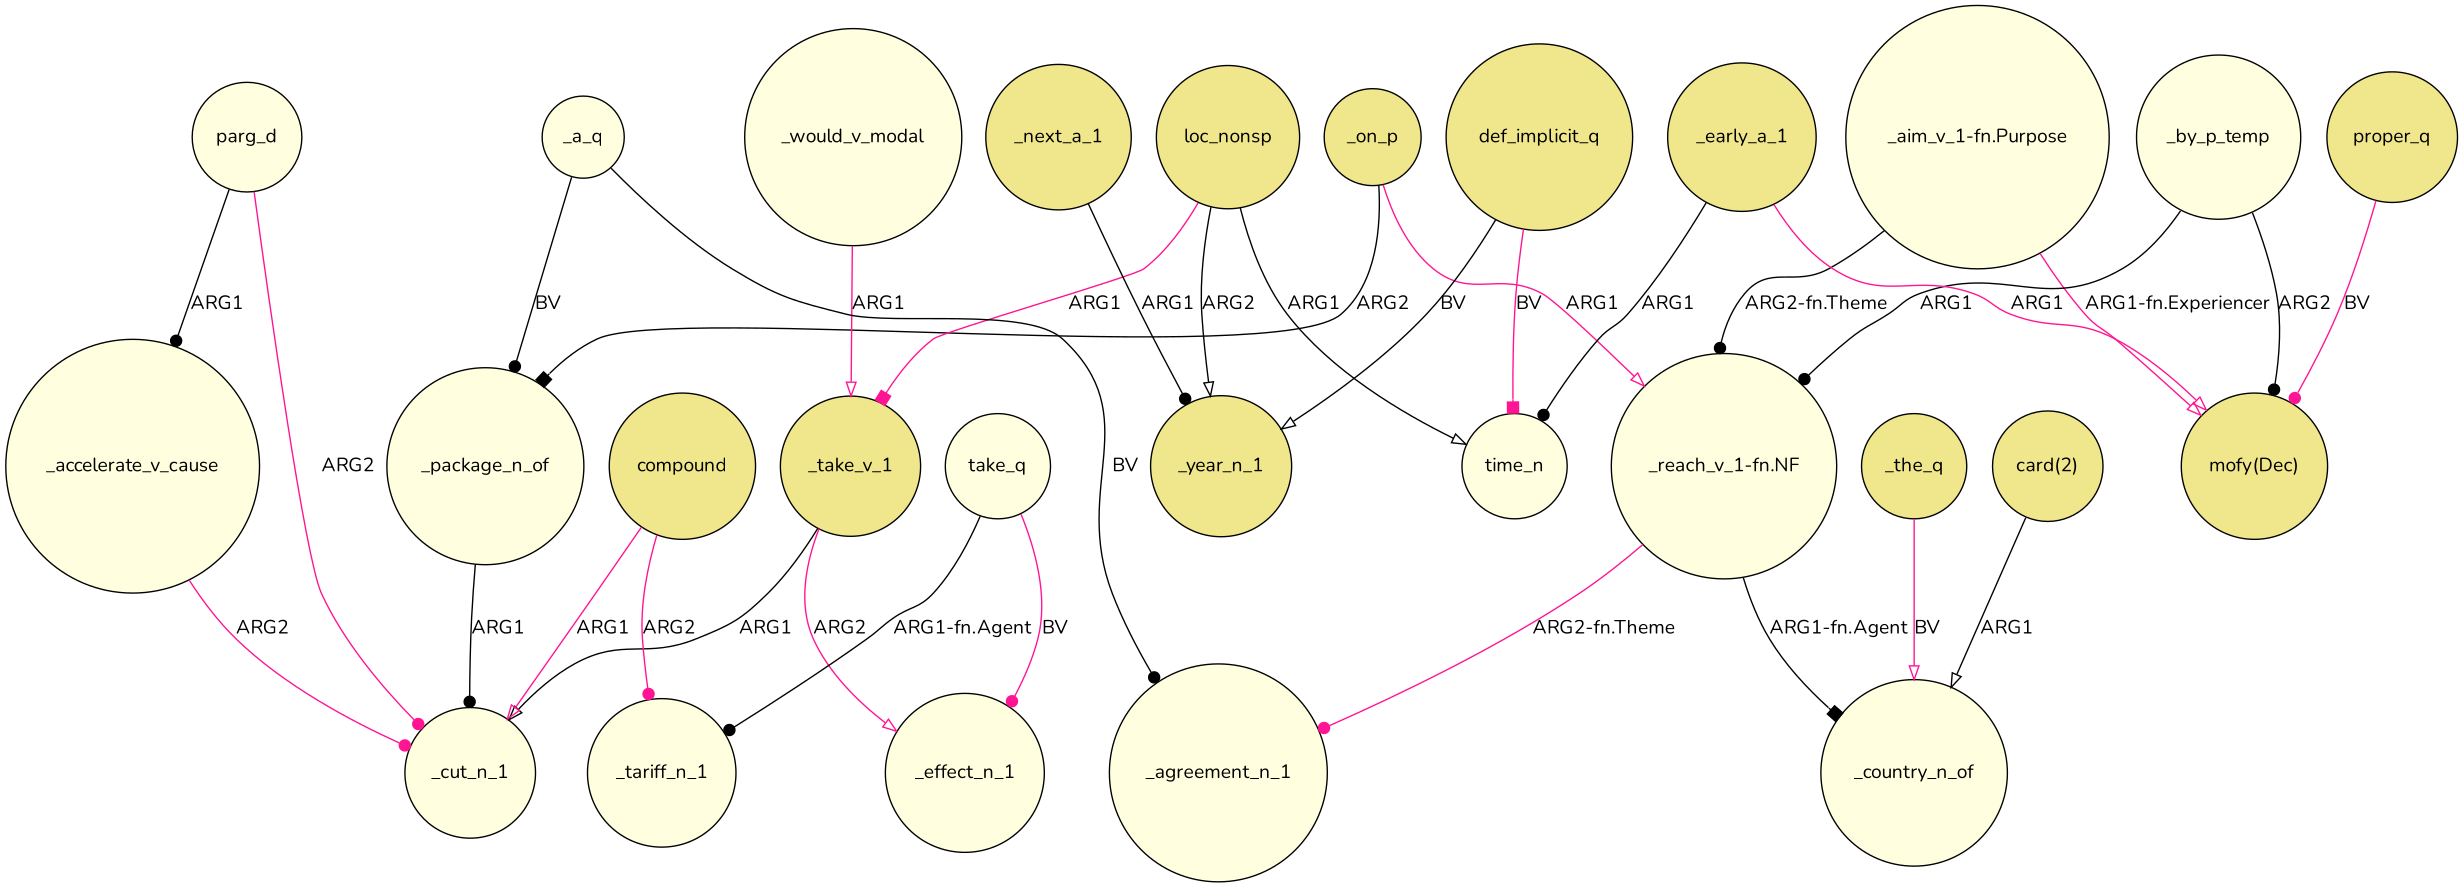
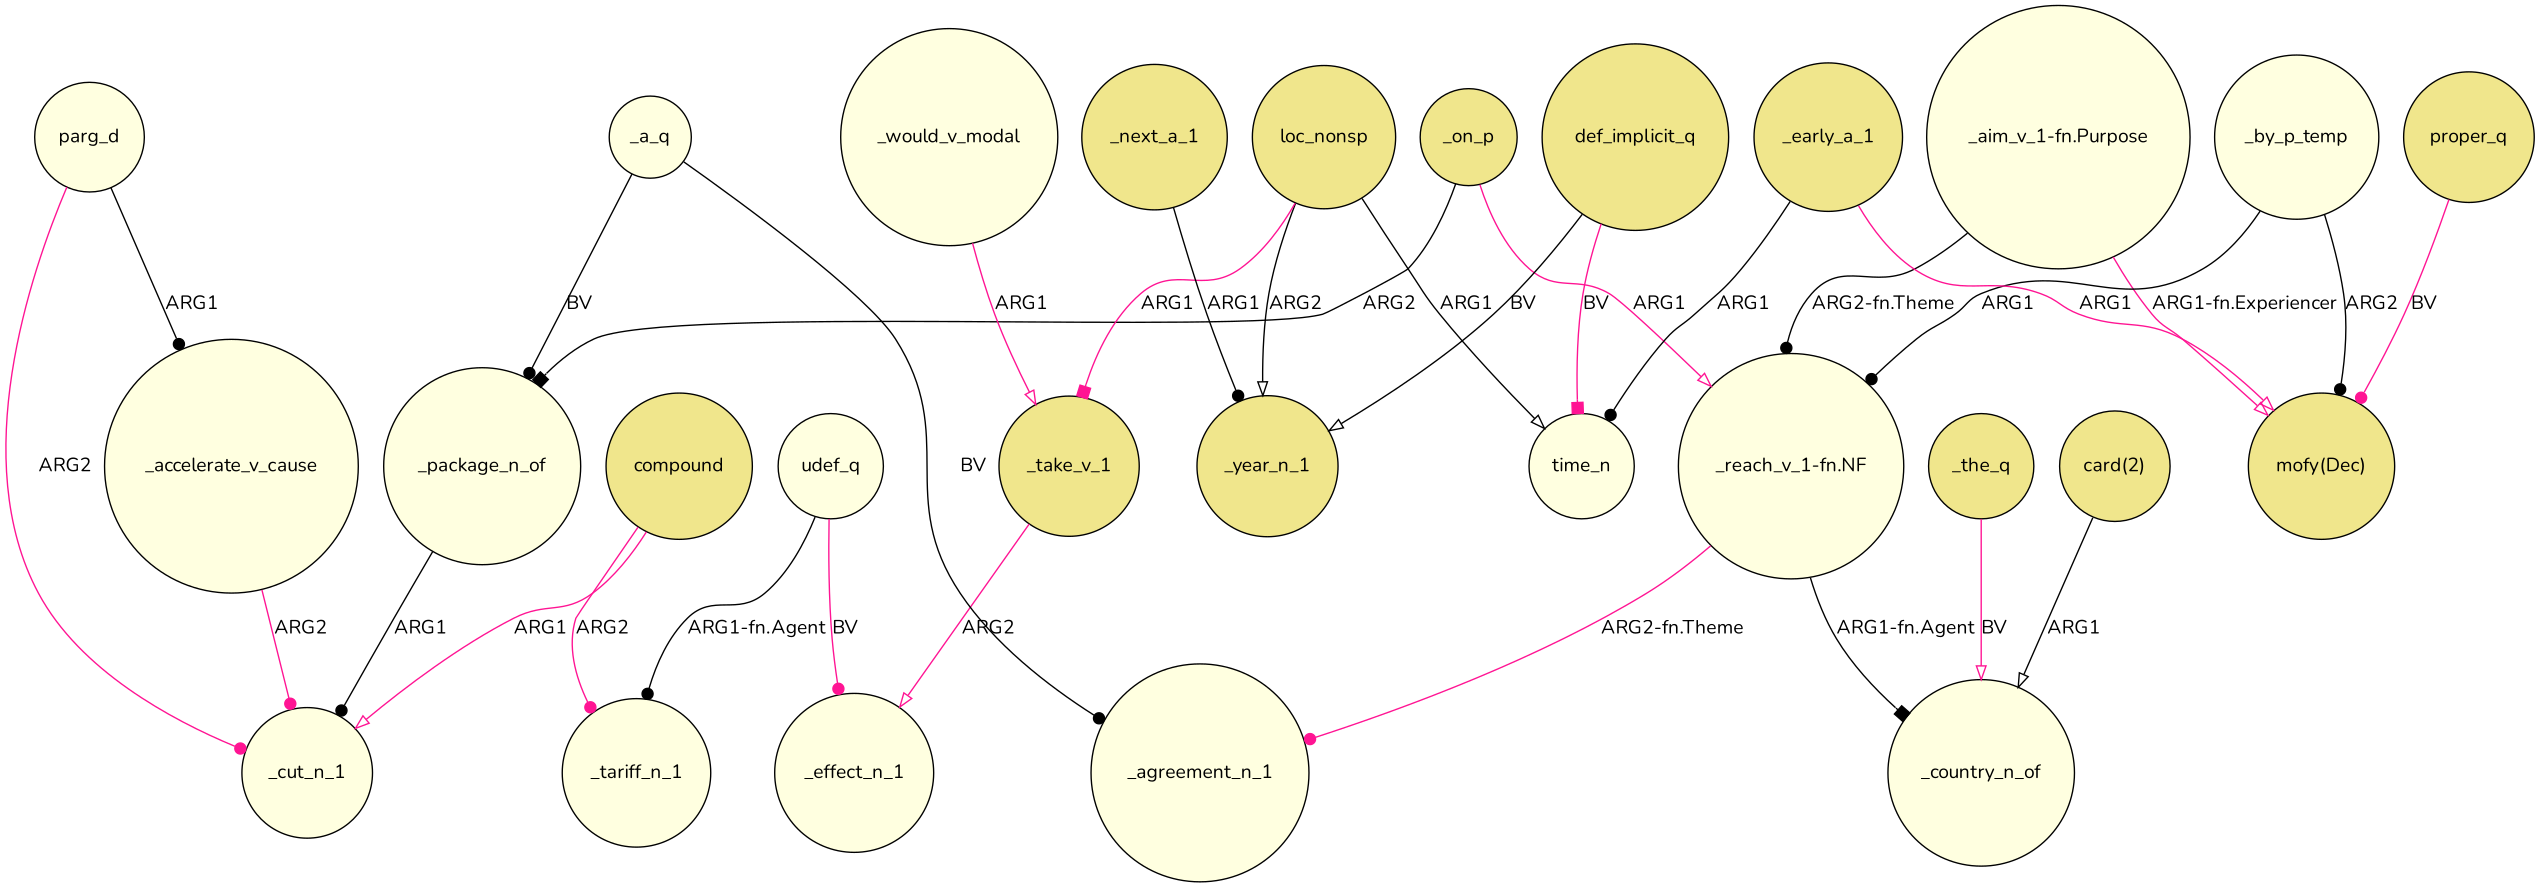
  digraph {
    fontname=Nunito
    node [fillcolor=lightyellow fontname=Nunito shape=circle style=filled]
    edge [arrowhead=dot color=black fontname=Nunito]
    _on_p [fillcolor=khaki]
    _package_n_of
    "_reach_v_1-fn.NF"
    _cut_n_1
    _country_n_of
    _agreement_n_1
    "_aim_v_1-fn.Purpose"
    "mofy(Dec)" [fillcolor=khaki]
    def_implicit_q [fillcolor=khaki]
    _year_n_1 [fillcolor=khaki]
    time_n
    _by_p_temp
    parg_d
    _accelerate_v_cause
    proper_q [fillcolor=khaki]
    _take_v_1 [fillcolor=khaki]
    _would_v_modal
    _effect_n_1
-   udef_q [label=take_q]
+   udef_q
    _tariff_n_1
    loc_nonsp [fillcolor=khaki]
    _the_q [fillcolor=khaki]
    _early_a_1 [fillcolor=khaki]
    compound [fillcolor=khaki]
    "card(2)" [fillcolor=khaki]
    _a_q
    _next_a_1 [fillcolor=khaki]
    _on_p -> _package_n_of [arrowhead=box label=ARG2]
    _on_p -> "_reach_v_1-fn.NF" [arrowhead=onormal color=deeppink label=ARG1]
    _package_n_of -> _cut_n_1 [label=ARG1]
    "_reach_v_1-fn.NF" -> _country_n_of [arrowhead=box label="ARG1-fn.Agent"]
    "_reach_v_1-fn.NF" -> _agreement_n_1 [color=deeppink label="ARG2-fn.Theme"]
    "_aim_v_1-fn.Purpose" -> "_reach_v_1-fn.NF" [label="ARG2-fn.Theme"]
    "_aim_v_1-fn.Purpose" -> "mofy(Dec)" [arrowhead=onormal color=deeppink label="ARG1-fn.Experiencer"]
    def_implicit_q -> _year_n_1 [arrowhead=onormal label=BV]
    def_implicit_q -> time_n [arrowhead=box color=deeppink label=BV]
    _by_p_temp -> "_reach_v_1-fn.NF" [label=ARG1]
    _by_p_temp -> "mofy(Dec)" [label=ARG2]
    parg_d -> _cut_n_1 [color=deeppink label=ARG2]
    parg_d -> _accelerate_v_cause [label=ARG1]
    _accelerate_v_cause -> _cut_n_1 [color=deeppink label=ARG2]
    proper_q -> "mofy(Dec)" [color=deeppink label=BV]
-   _take_v_1 -> _cut_n_1 [arrowhead=onormal label=ARG1]
    _take_v_1 -> _effect_n_1 [arrowhead=onormal color=deeppink label=ARG2]
    _would_v_modal -> _take_v_1 [arrowhead=onormal color=deeppink label=ARG1]
    udef_q -> _effect_n_1 [color=deeppink label=BV]
    udef_q -> _tariff_n_1 [label="ARG1-fn.Agent"]
    loc_nonsp -> _year_n_1 [arrowhead=onormal label=ARG2]
    loc_nonsp -> time_n [arrowhead=onormal label=ARG1]
    loc_nonsp -> _take_v_1 [arrowhead=box color=deeppink label=ARG1]
    _the_q -> _country_n_of [arrowhead=onormal color=deeppink label=BV]
    _early_a_1 -> "mofy(Dec)" [arrowhead=onormal color=deeppink label=ARG1]
    _early_a_1 -> time_n [label=ARG1]
    compound -> _cut_n_1 [arrowhead=onormal color=deeppink label=ARG1]
    compound -> _tariff_n_1 [color=deeppink label=ARG2]
    "card(2)" -> _country_n_of [arrowhead=onormal label=ARG1]
    _a_q -> _package_n_of [label=BV]
    _a_q -> _agreement_n_1 [label=BV]
    _next_a_1 -> _year_n_1 [label=ARG1]
  }
